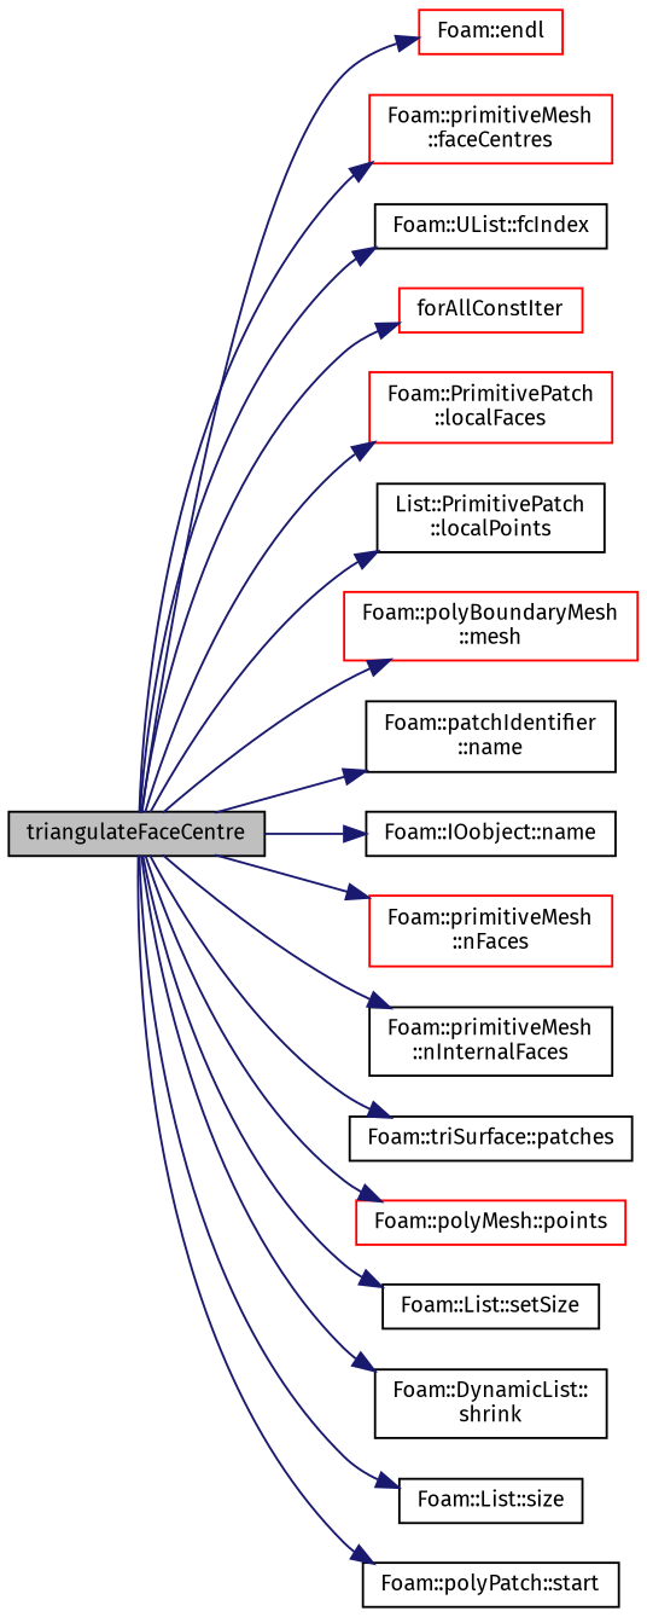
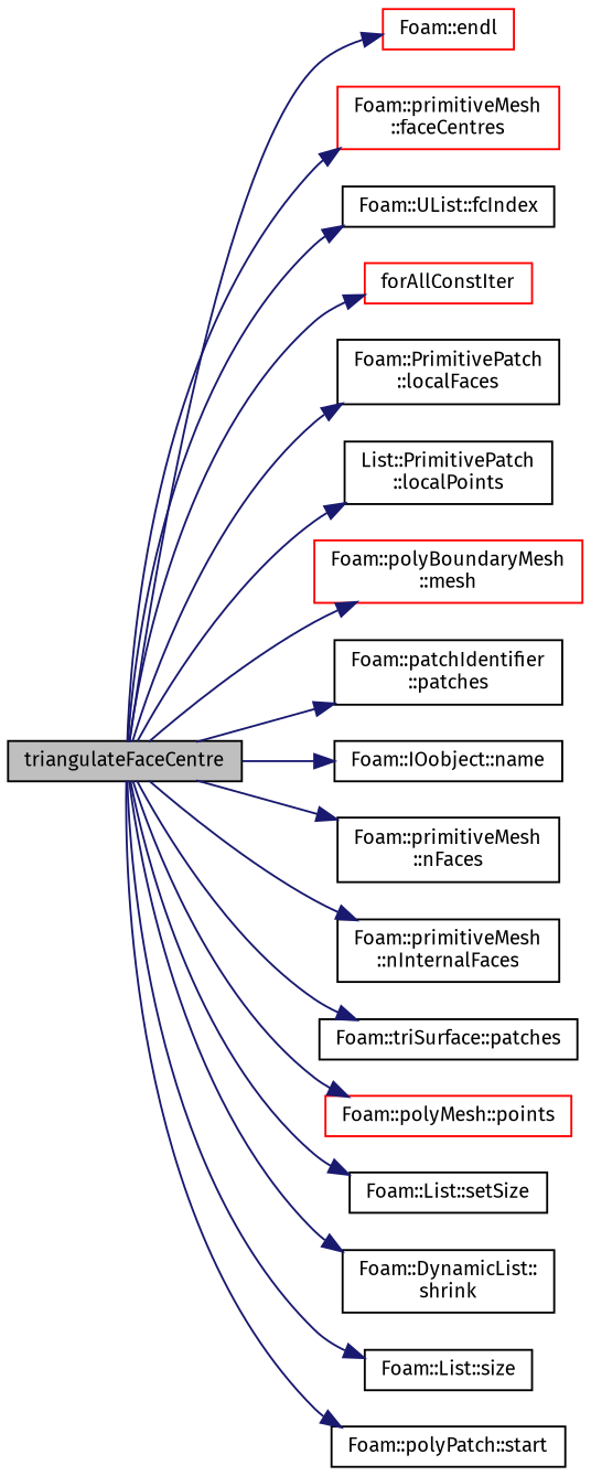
  digraph {
    fontname="Fira Sans"
    rankdir=LR
    node [color=black fontname="Fira Sans" fontsize=10 shape=record]
    edge [color=midnightblue fontname="Fira Sans" fontsize=10 labelfontname=Helvetica labelfontsize=10 style=solid]
    n1 [fillcolor=grey75 fontcolor=black height=0.2 label=triangulateFaceCentre style=filled width=0.4]
    n2 [color=red height=0.2 label="Foam::endl" width=0.4]
    n3 [color=red height=0.2 label="Foam::primitiveMesh\l::faceCentres" width=0.4]
    n4 [height=0.2 label="Foam::UList::fcIndex" width=0.4]
    n5 [color=red height=0.2 label=forAllConstIter width=0.4]
-   n6 [color=red height=0.2 label="Foam::PrimitivePatch\l::localFaces" width=0.4]
+   n6 [height=0.2 label="Foam::PrimitivePatch\l::localFaces" width=0.4]
    n7 [height=0.2 label="List::PrimitivePatch\l::localPoints" width=0.4]
    n8 [color=red height=0.2 label="Foam::polyBoundaryMesh\l::mesh" width=0.4]
-   n9 [height=0.2 label="Foam::patchIdentifier\l::name" width=0.4]
+   n9 [height=0.2 label="Foam::patchIdentifier\l::patches" width=0.4]
    n10 [height=0.2 label="Foam::IOobject::name" width=0.4]
-   n11 [color=red height=0.2 label="Foam::primitiveMesh\l::nFaces" width=0.4]
+   n11 [height=0.2 label="Foam::primitiveMesh\l::nFaces" width=0.4]
    n12 [height=0.2 label="Foam::primitiveMesh\l::nInternalFaces" width=0.4]
    n13 [height=0.2 label="Foam::triSurface::patches" width=0.4]
    n14 [color=red height=0.2 label="Foam::polyMesh::points" width=0.4]
    n15 [height=0.2 label="Foam::List::setSize" width=0.4]
    n16 [height=0.2 label="Foam::DynamicList::\lshrink" width=0.4]
    n17 [height=0.2 label="Foam::List::size" width=0.4]
    n18 [height=0.2 label="Foam::polyPatch::start" width=0.4]
    n1 -> n2
    n1 -> n3
    n1 -> n4
    n1 -> n5
    n1 -> n6
    n1 -> n7
    n1 -> n8
    n1 -> n9
    n1 -> n10
    n1 -> n11
    n1 -> n12
    n1 -> n13
    n1 -> n14
    n1 -> n15
    n1 -> n16
    n1 -> n17
    n1 -> n18
  }
